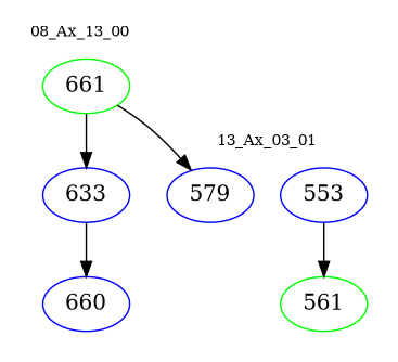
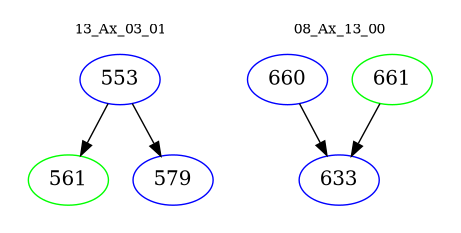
  digraph {
    node [color=blue]
    edge [color=black]
    n1 [color=green label=561]
    n2 [label=553]
    n3 [label=579]
    n4 [color=green label=661]
    n5 [label=633]
    n6 [label=660]
    subgraph cluster_1 {
      color=white
      fontsize=10
      label="13_Ax_03_01"
      n1
      n2
      n3
    }
    subgraph cluster_2 {
      color=white
      fontsize=10
      label="08_Ax_13_00"
      n4
      n5
      n6
    }
    n2 -> n1
-   n4 -> n3
+   n2 -> n3
    n4 -> n5
-   n5 -> n6
+   n6 -> n5
  }
